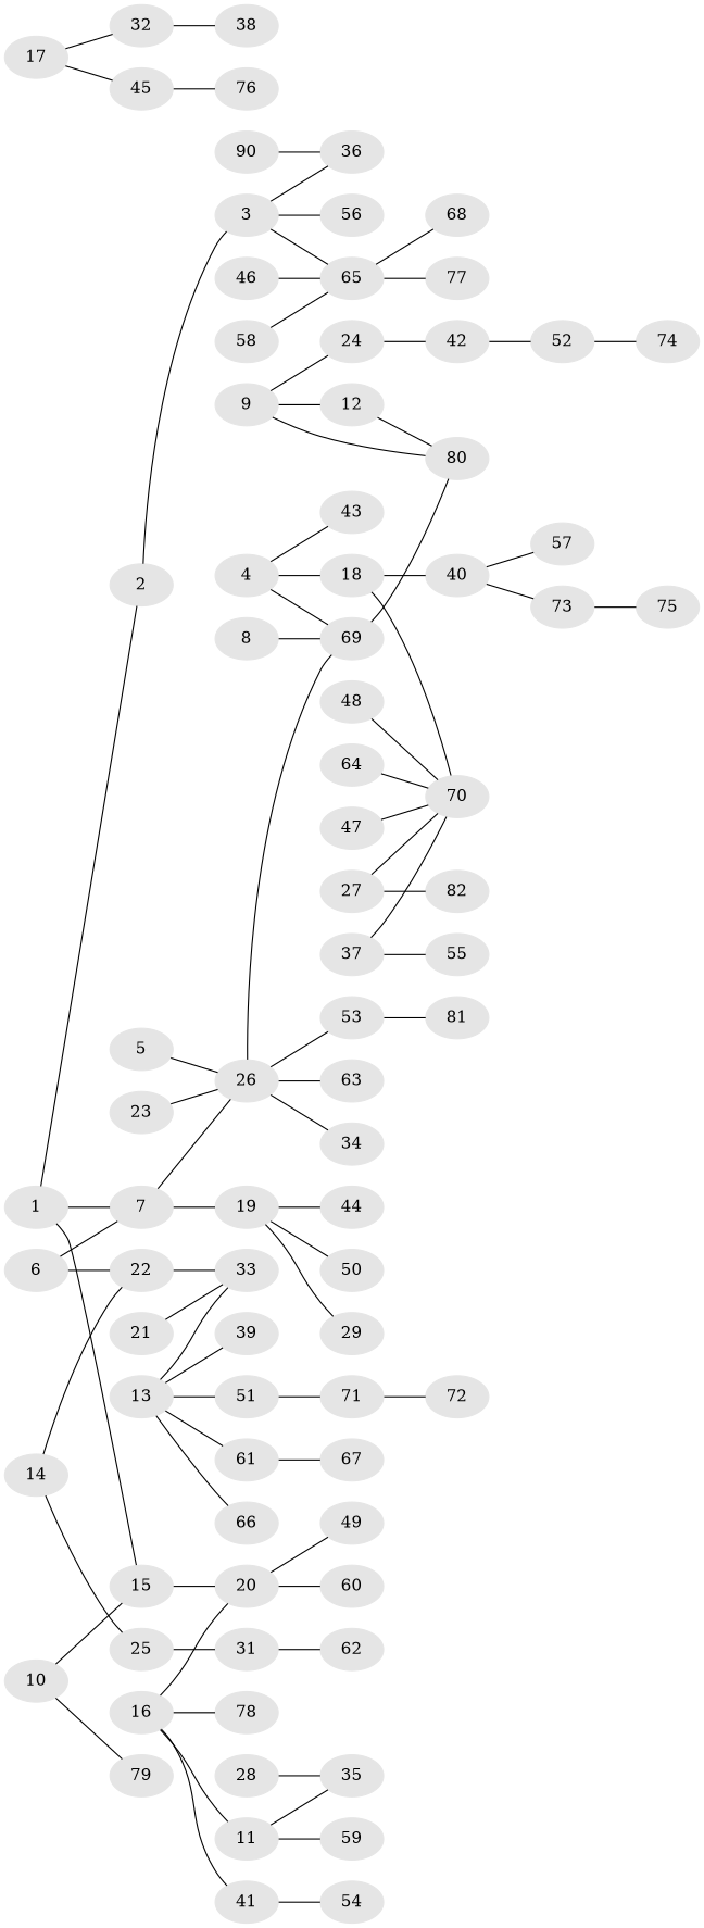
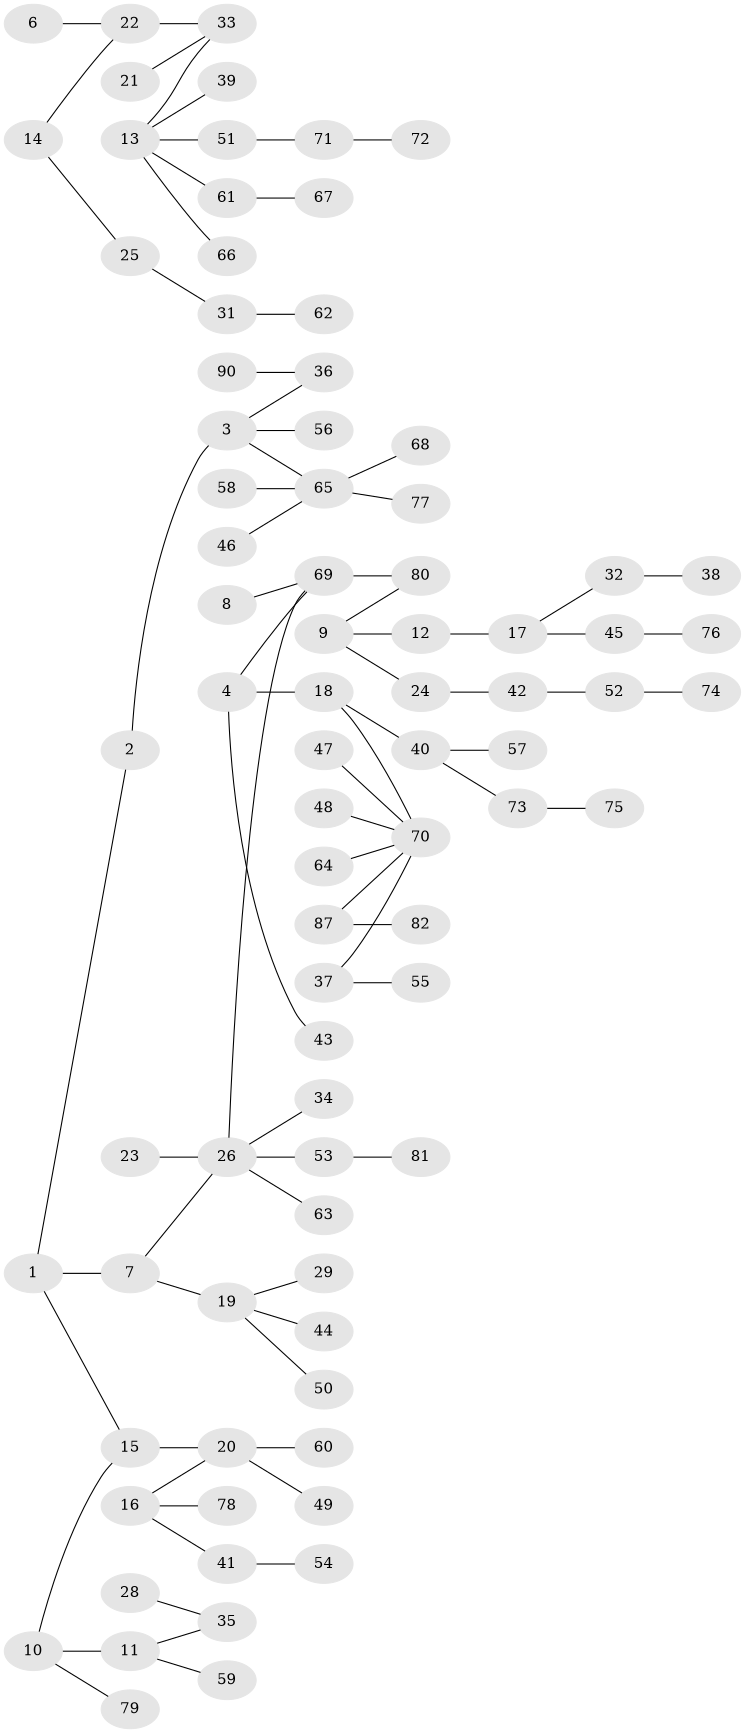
  graph {
    rankdir=LR
    node [color=gray90 style=filled]
    edge [weight=1.0]
    1
    2
    7
    15
    3
    26
    19
    20
    36
    56
    65
    68
    77
    4
    18
    43
    69
    70
    40
    80
-   5
    34
    53
    63
    6
    22
    33
    29
    44
    50
    8
    9
    12
    24
    17
    42
    10
    11
    79
    35
    59
    32
    45
    13
    39
    51
    61
    66
    71
    67
    14
    25
    31
    49
    60
    16
    41
    78
    54
    38
    76
    57
    73
    21
    23
    52
    62
    81
-   27
+   27 [label=87]
    82
    28
    n72 [label=90]
    37
    55
    75
    74
    46
    47
    48
    72
    58
    64
    1 -- 2
    1 -- 7
    1 -- 15
    2 -- 3
    7 -- 26
    7 -- 19
    15 -- 20
    3 -- 36
    3 -- 56
    3 -- 65
    26 -- 69
    26 -- 34
    26 -- 53
    26 -- 63
    19 -- 29
    19 -- 44
    19 -- 50
    20 -- 49
    20 -- 60
    65 -- 68
    65 -- 77
    4 -- 18
    4 -- 43
    4 -- 69
    18 -- 70
    18 -- 40
    69 -- 80
    40 -- 57
    40 -- 73
-   5 -- 26
    53 -- 81
-   6 -- 7
    6 -- 22
    22 -- 33
    8 -- 69
    9 -- 80
    9 -- 12
    9 -- 24
-   12 -- 80
+   12 -- 17
    24 -- 42
    17 -- 32
    17 -- 45
    42 -- 52
    10 -- 15
-   16 -- 11
+   10 -- 11
    10 -- 79
    11 -- 35
    11 -- 59
    32 -- 38
    45 -- 76
    13 -- 33
    13 -- 39
    13 -- 51
    13 -- 61
    13 -- 66
    51 -- 71
    61 -- 67
    71 -- 72
    14 -- 22
    14 -- 25
    25 -- 31
    31 -- 62
    16 -- 20
    16 -- 41
    16 -- 78
    41 -- 54
    73 -- 75
    21 -- 33
    23 -- 26
    52 -- 74
    27 -- 70
    27 -- 82
    28 -- 35
    n72 -- 36
    37 -- 70
    37 -- 55
    46 -- 65
    47 -- 70
    48 -- 70
    58 -- 65
    64 -- 70
  }
